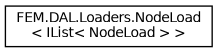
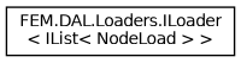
  digraph {
    rankdir=LR
-   n1 [color=black fillcolor=white fontname=Helvetica fontsize=10 height=0.2 label="FEM.DAL.Loaders.NodeLoad\l\< IList\< NodeLoad \> \>" shape=record style=filled width=0.4]
+   n1 [color=black fillcolor=white fontname=Helvetica fontsize=10 height=0.2 label="FEM.DAL.Loaders.ILoader\l\< IList\< NodeLoad \> \>" shape=record style=filled width=0.4]
  }
